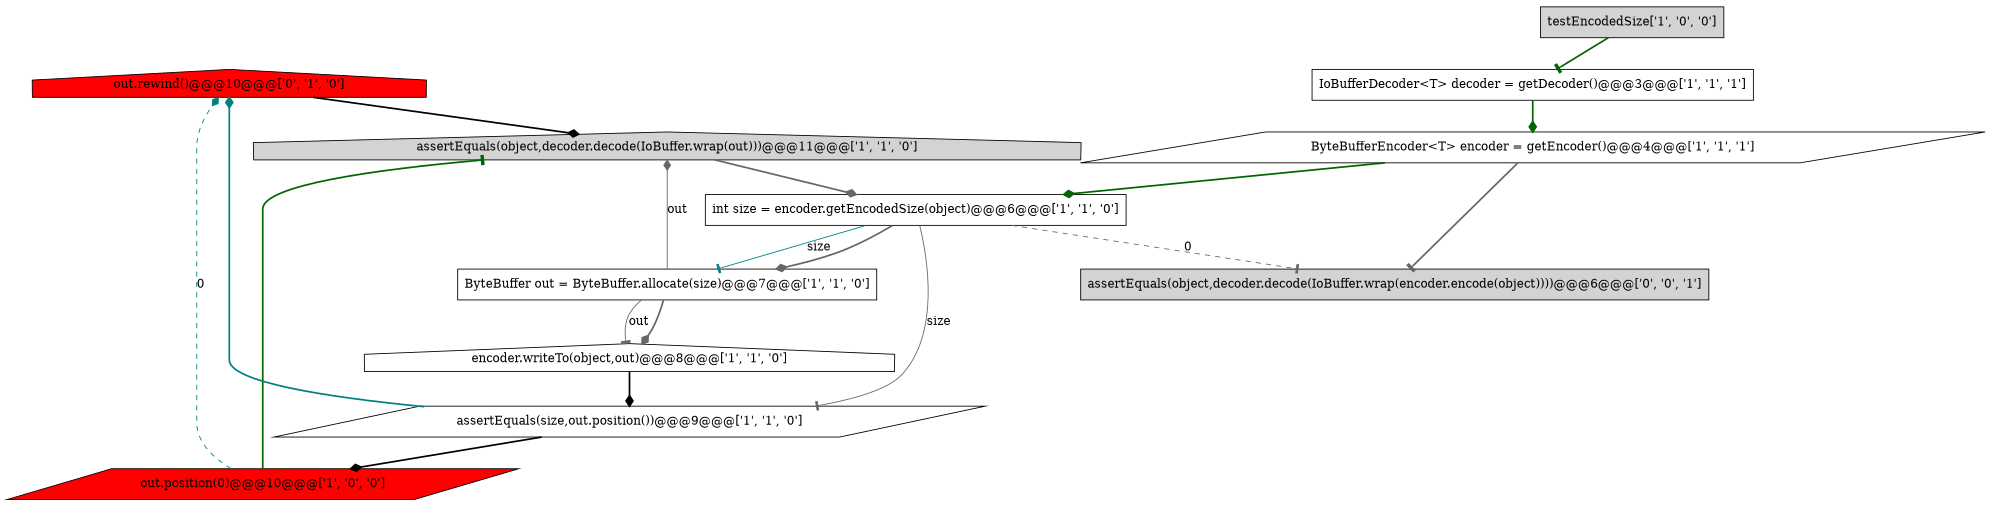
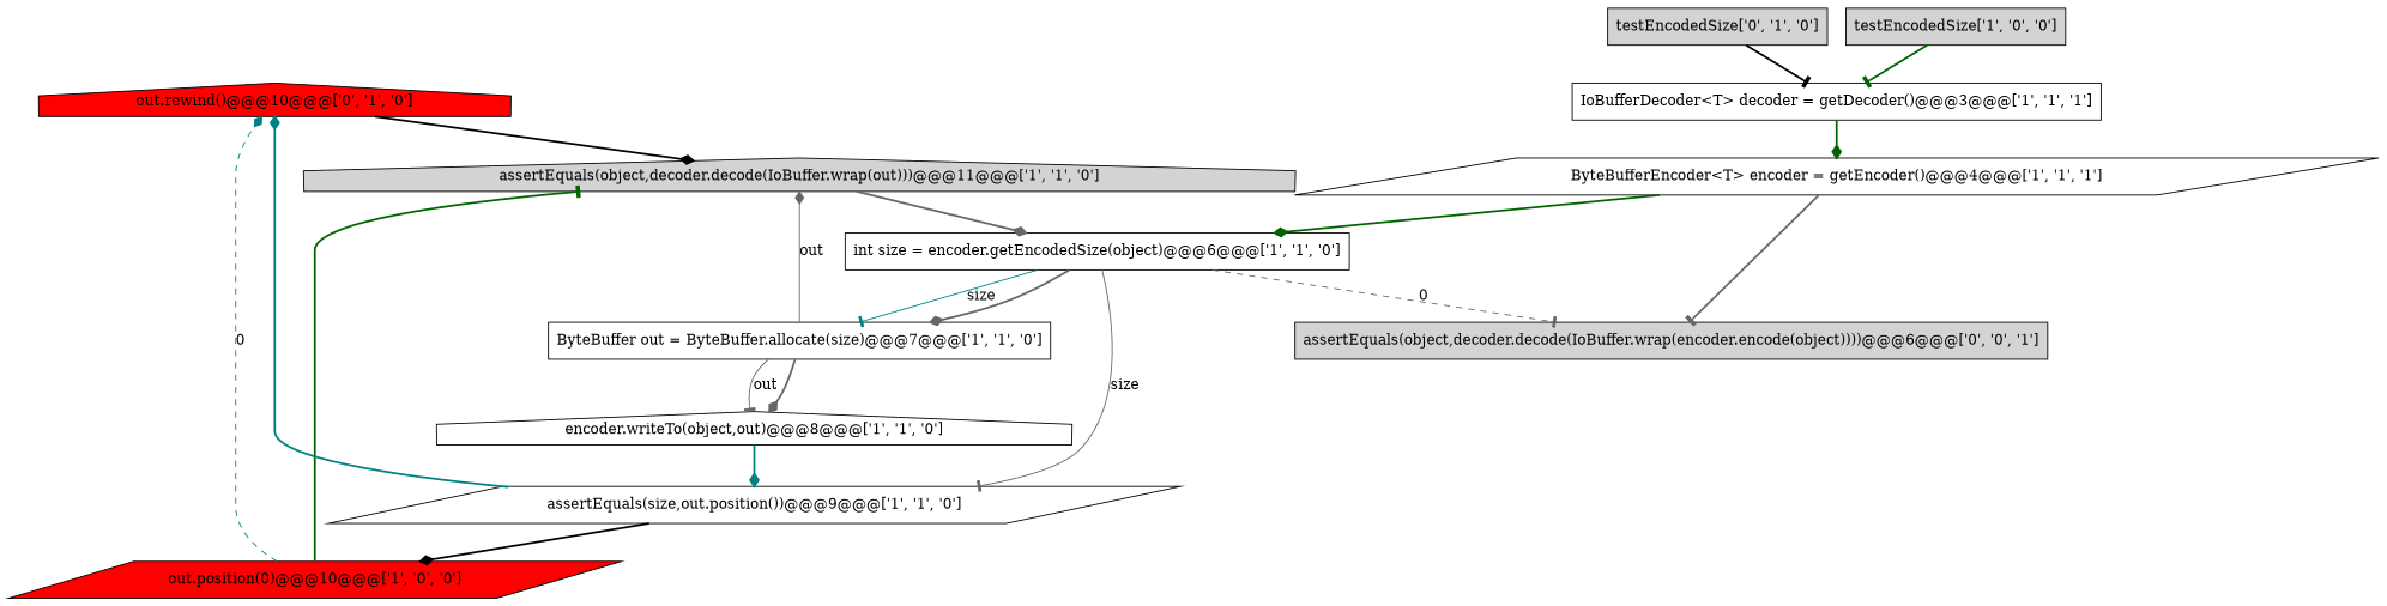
  digraph {
    node [fillcolor=white shape=box style=filled]
    edge [arrowhead=diamond color=gray40 style=bold]
    n1 [fillcolor=red label="out.rewind()@@@10@@@['0', '1', '0']" shape=house]
    n2 [fillcolor=lightgray label="assertEquals(object,decoder.decode(IoBuffer.wrap(out)))@@@11@@@['1', '1', '0']" shape=house]
    n3 [label="int size = encoder.getEncodedSize(object)@@@6@@@['1', '1', '0']"]
+   n4 [fillcolor=lightgray label="testEncodedSize['0', '1', '0']"]
    n5 [label="IoBufferDecoder<T> decoder = getDecoder()@@@3@@@['1', '1', '1']"]
    n6 [label="ByteBufferEncoder<T> encoder = getEncoder()@@@4@@@['1', '1', '1']" shape=parallelogram]
    n7 [fillcolor=lightgray label="testEncodedSize['1', '0', '0']"]
    n8 [fillcolor=red label="out.position(0)@@@10@@@['1', '0', '0']" shape=parallelogram]
    n9 [label="assertEquals(size,out.position())@@@9@@@['1', '1', '0']" shape=parallelogram]
    n10 [label="ByteBuffer out = ByteBuffer.allocate(size)@@@7@@@['1', '1', '0']"]
    n11 [fillcolor=lightgray label="assertEquals(object,decoder.decode(IoBuffer.wrap(encoder.encode(object))))@@@6@@@['0', '0', '1']"]
    n12 [label="encoder.writeTo(object,out)@@@8@@@['1', '1', '0']" shape=house]
    n1 -> n2 [color=black]
    n2 -> n3
    n3 -> n9 [arrowhead=tee label=size style=solid]
    n3 -> n10 [arrowhead=tee color=teal label=size style=solid]
    n3 -> n10
    n3 -> n11 [arrowhead=tee label=0 style=dashed]
+   n4 -> n5 [arrowhead=tee color=black]
    n5 -> n6 [color=darkgreen]
    n6 -> n3 [color=darkgreen]
    n6 -> n11 [arrowhead=tee]
    n7 -> n5 [arrowhead=tee color=darkgreen]
    n8 -> n1 [color=teal label=0 style=dashed]
    n8 -> n2 [arrowhead=tee color=darkgreen]
    n9 -> n1 [color=teal]
    n9 -> n8 [color=black]
    n10 -> n2 [label=out style=solid]
    n10 -> n12
    n10 -> n12 [arrowhead=tee label=out style=solid]
-   n12 -> n9 [color=black]
+   n12 -> n9 [color=teal]
  }
